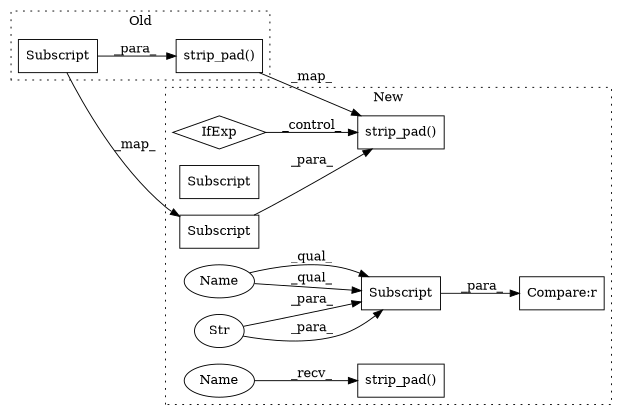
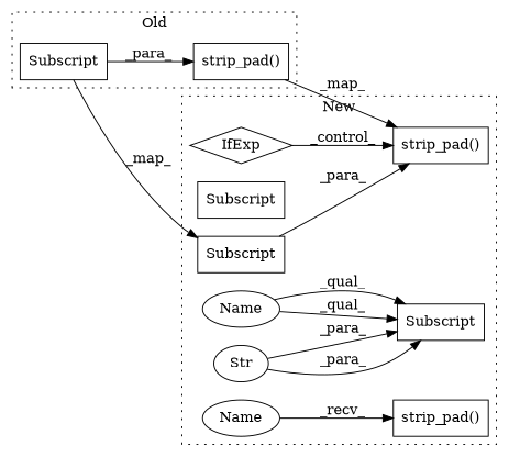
  digraph {
    rankdir=LR
    node [a=63 l="16,1" s=1367 shape=box]
    n1 [a=75 label="strip_pad()" s="1287,1335"]
    n2 [l="22,0" label=Subscript s="1303,0"]
    n3 [a=75 label="strip_pad()" s="1314,1362"]
    n4 [l="22,0" label=Subscript s="1330,0"]
-   n5 [a=40 l=23 label="Compare:r"]
    n6 [l="11,0" label=Subscript s="1367,0"]
    n7 [a=66 l=8 label=Str s=1369 shape=ellipse]
    n8 [a=51 l="4,6" label=IfExp s="1363,1390" shape=diamond]
    n9 [a=75 label="strip_pad()" s="1225,1290"]
    n10 [a=87 l=5 label=Name s=1225 shape=ellipse]
    n11 [a=87 l=1 label=Name shape=ellipse]
    n12 [l="11,0" label=Subscript s="1367,0"]
    subgraph cluster_1 {
      label=Old
      style=dotted
      n1
      n2
    }
    subgraph cluster_2 {
      label=New
      style=dotted
      n3
      n4
-     n5
      n6
      n7
      n8
      n9
      n10
      n11
      n12
    }
    n1 -> n3 [label=_map_]
    n2 -> n1 [label=_para_]
    n2 -> n4 [label=_map_]
    n4 -> n3 [label=_para_]
    n7 -> n12 [label=_para_]
    n7 -> n12 [label=_para_]
    n8 -> n3 [label=_control_]
    n10 -> n9 [label=_recv_]
    n11 -> n12 [label=_qual_]
    n11 -> n12 [label=_qual_]
-   n12 -> n5 [label=_para_]
  }
